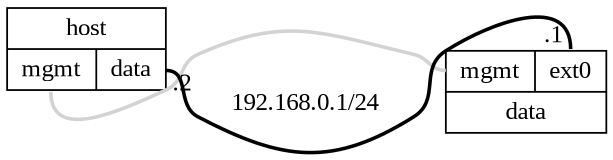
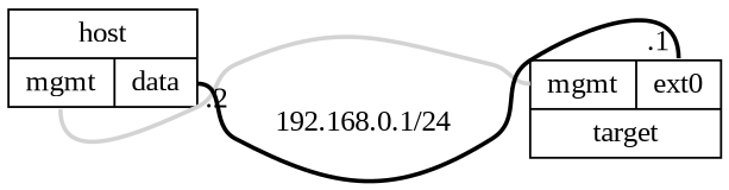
  graph {
    rankdir=LR
    fontname="Liberation Serif"
    node [fontname="Liberation Serif" shape=record]
    edge [fontname="Liberation Serif" penwidth=2]
    n1 [label="host | { <mgmt> mgmt | <data> data }" requires=controller]
-   n2 [label="{ <mgmt> mgmt | <ext0> ext0 } | data" requires=infix]
+   n2 [label="{ <mgmt> mgmt | <ext0> ext0 } | target" requires=infix]
    n1 -- n2 [color=lightgrey headport=mgmt requires=mgmt tailport=mgmt]
    n1 -- n2 [color=black headlabel=".1 " headport=ext0 label="\n     192.168.0.1/24     " taillabel=" .2" tailport=data]
  }
